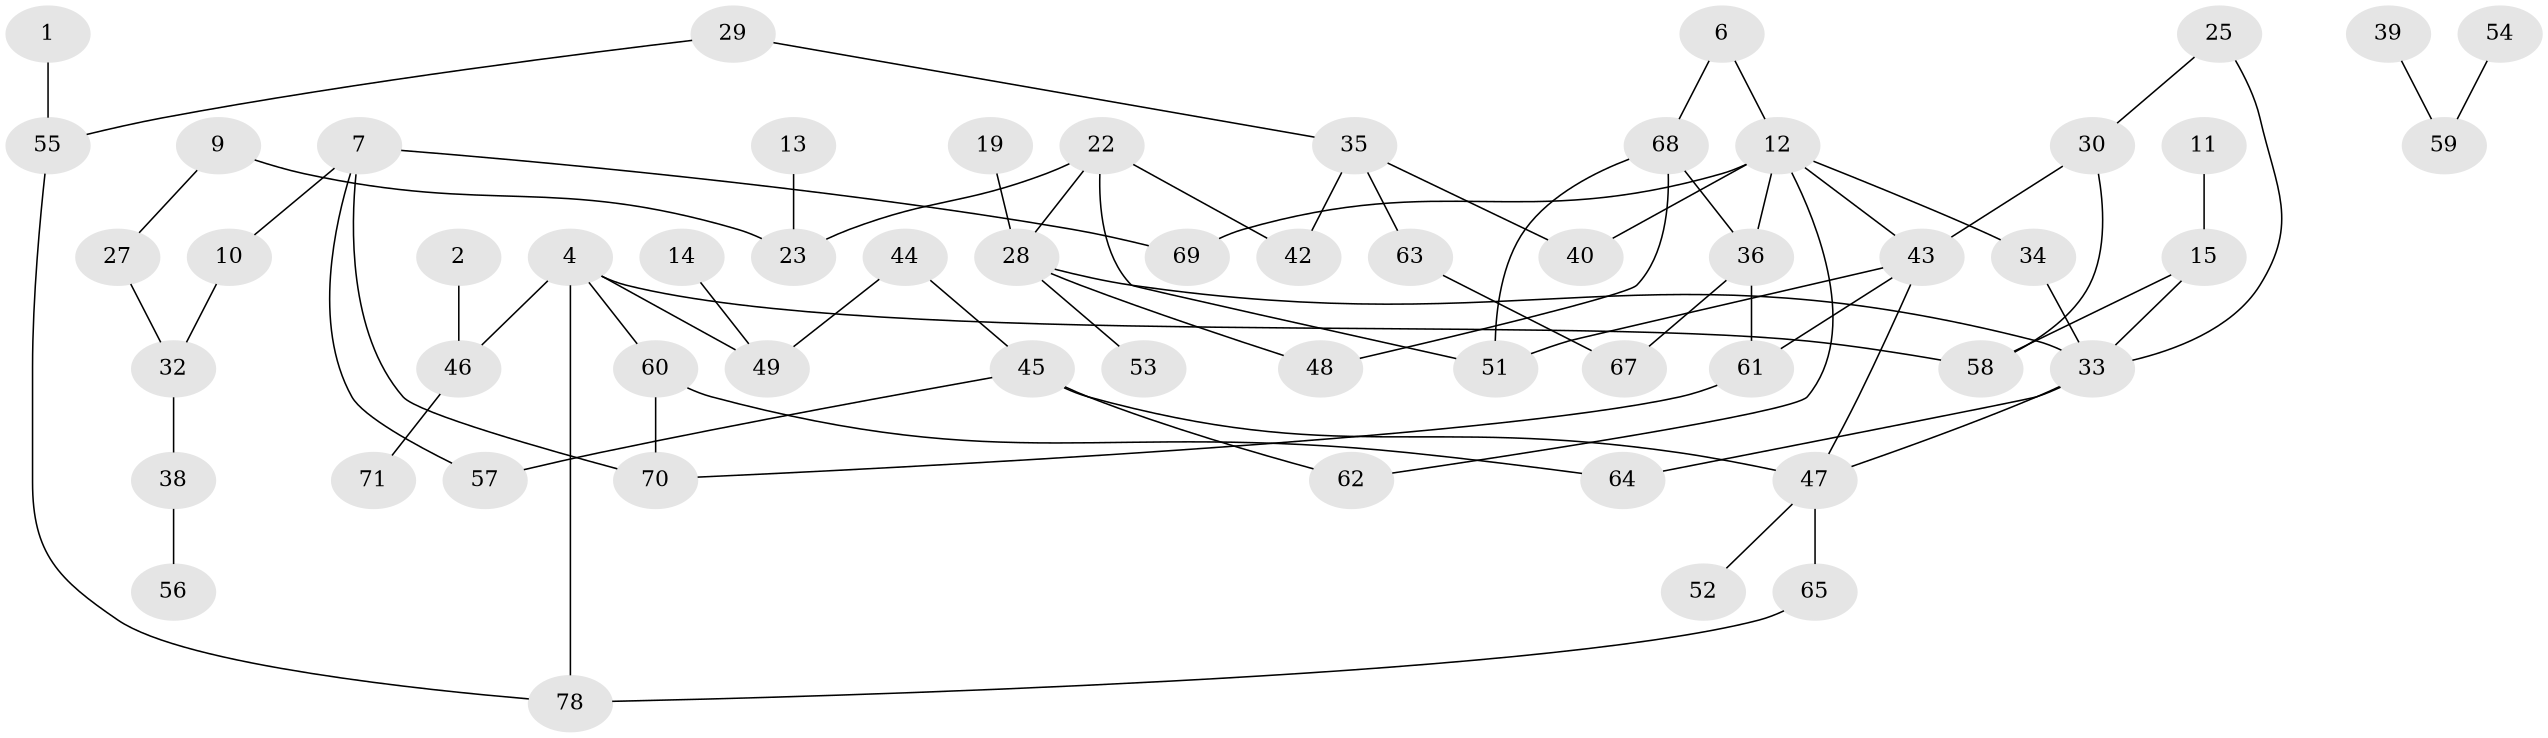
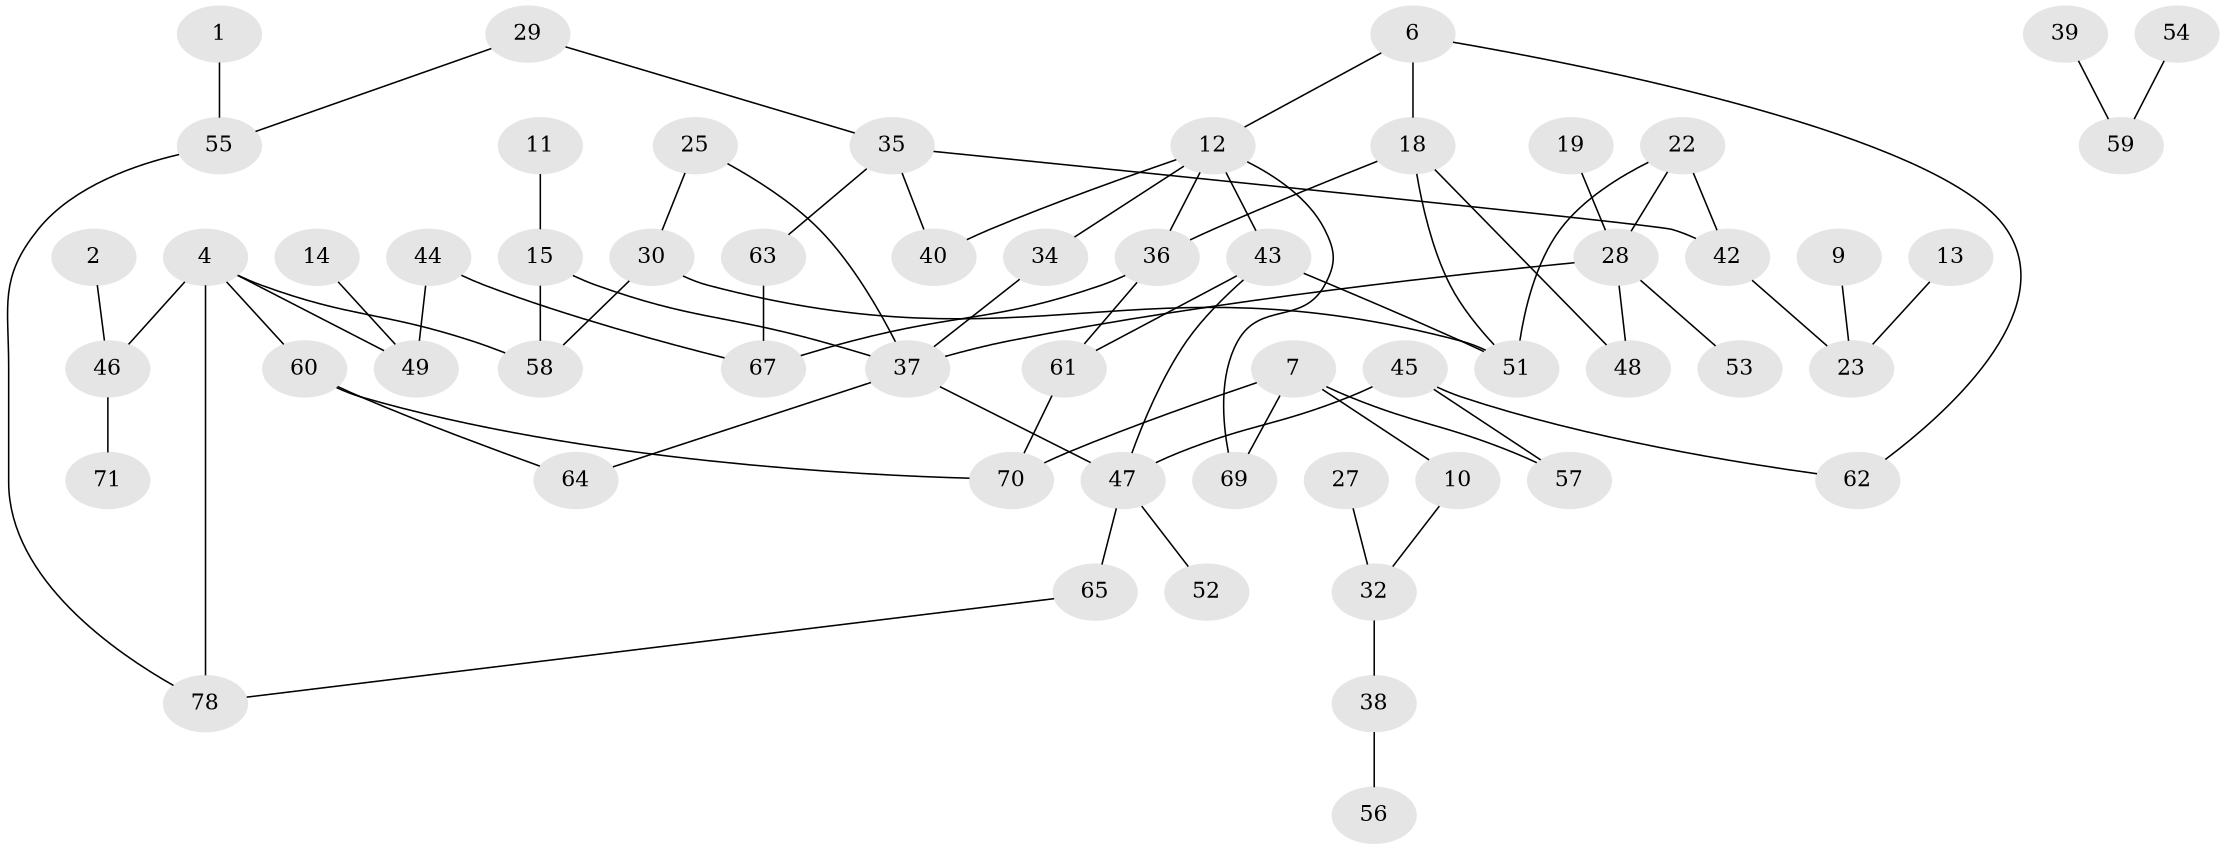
  graph {
    node [color=gray90 style=filled]
    edge [weight=1.0]
    1
    55
    n3 [label=78]
    2
    46
    71
    4
    49
    58
    60
    70
    64
    6
    12
-   18 [label=68]
+   18
    69
    34
    36
    40
    43
    62
    48
    51
    7
    10
    57
    32
    30
    39
    59
    9
    23
    27
    38
    11
    15
-   37 [label=33]
+   37
    61
    67
    47
    13
    14
    19
    28
    53
    22
    42
    25
    29
    35
    63
    56
    54
    52
    65
    45
    44
    1 -- 55
    55 -- n3
    2 -- 46
    46 -- 71
    4 -- n3
    4 -- 46
    4 -- 49
    4 -- 58
    4 -- 60
    60 -- 70
    60 -- 64
    6 -- 12
    6 -- 18
    12 -- 69
    12 -- 34
    12 -- 36
    12 -- 40
    12 -- 43
-   12 -- 62
+   6 -- 62
    18 -- 36
    18 -- 48
    18 -- 51
    34 -- 37
    36 -- 61
    36 -- 67
    43 -- 51
    43 -- 61
    43 -- 47 [weight=2.0]
    7 -- 70
    7 -- 69
    7 -- 10
    7 -- 57
    10 -- 32
    32 -- 38
    30 -- 58
-   30 -- 43
+   30 -- 51
    39 -- 59
    9 -- 23
-   9 -- 27
    27 -- 32
    38 -- 56
    11 -- 15
    15 -- 58
    15 -- 37
    37 -- 64
    37 -- 47
    61 -- 70
    47 -- 52
    47 -- 65 [weight=2.0]
    13 -- 23
    14 -- 49
    19 -- 28
    28 -- 48
    28 -- 37
    28 -- 53
    22 -- 51
-   22 -- 23
+   42 -- 23
    22 -- 28
    22 -- 42
    25 -- 30
    25 -- 37
    29 -- 55
    29 -- 35
    35 -- 40
    35 -- 42
    35 -- 63
    63 -- 67
    54 -- 59
    65 -- n3
    45 -- 62
    45 -- 57
    45 -- 47 [weight=2.0]
    44 -- 49
-   44 -- 45
+   44 -- 67
  }
